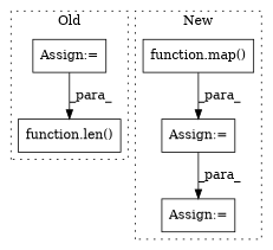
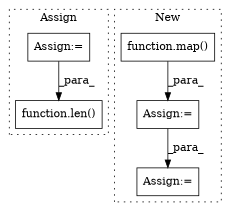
  digraph {
    node [a=68 l=3 shape=box]
    n1 [a=75 l="4,1" label="function.len()" s="5162,5174"]
    n2 [label="Assign:=" s=5093]
    n3 [a=75 l="4,1" label="function.map()" s="4672,4711"]
    n4 [label="Assign:=" s=4669]
    n5 [label="Assign:=" s=4722]
    subgraph cluster_1 {
-     label=Old
+     label=Assign
      style=dotted
      n1
      n2
    }
    subgraph cluster_2 {
      label=New
      style=dotted
      n3
      n4
      n5
    }
    n2 -> n1 [label=_para_]
    n3 -> n4 [label=_para_]
    n4 -> n5 [label=_para_]
  }
